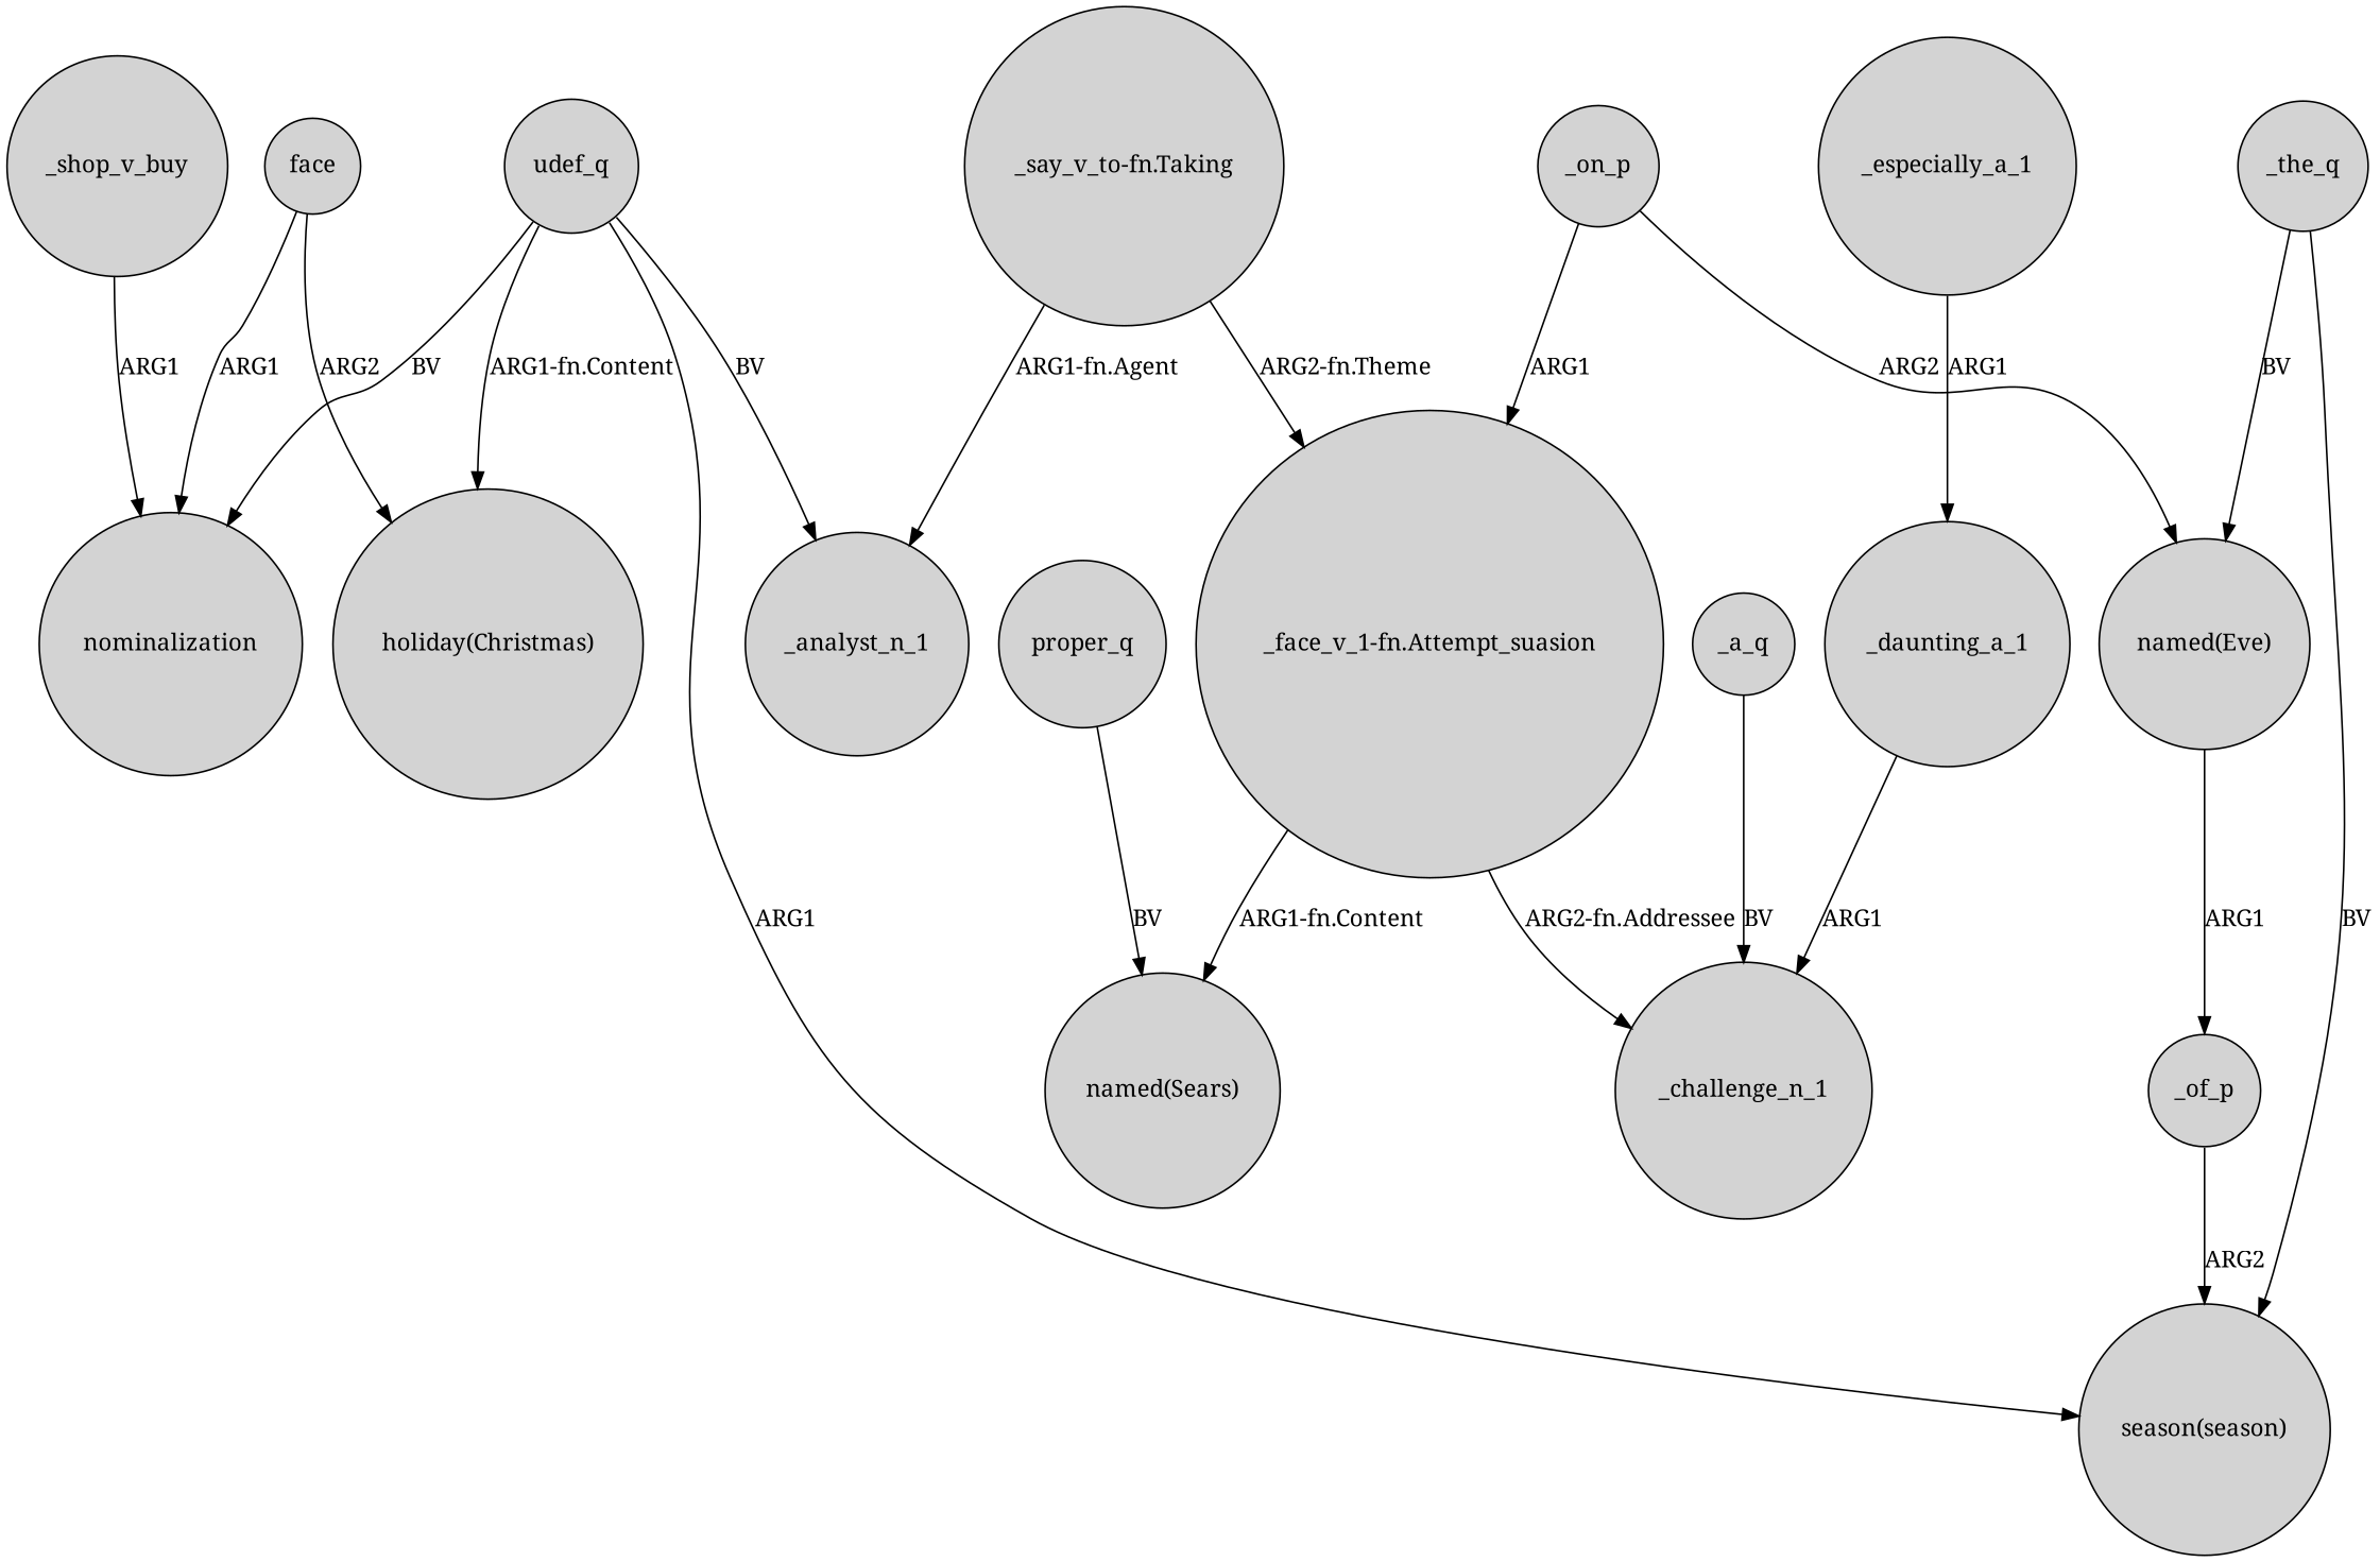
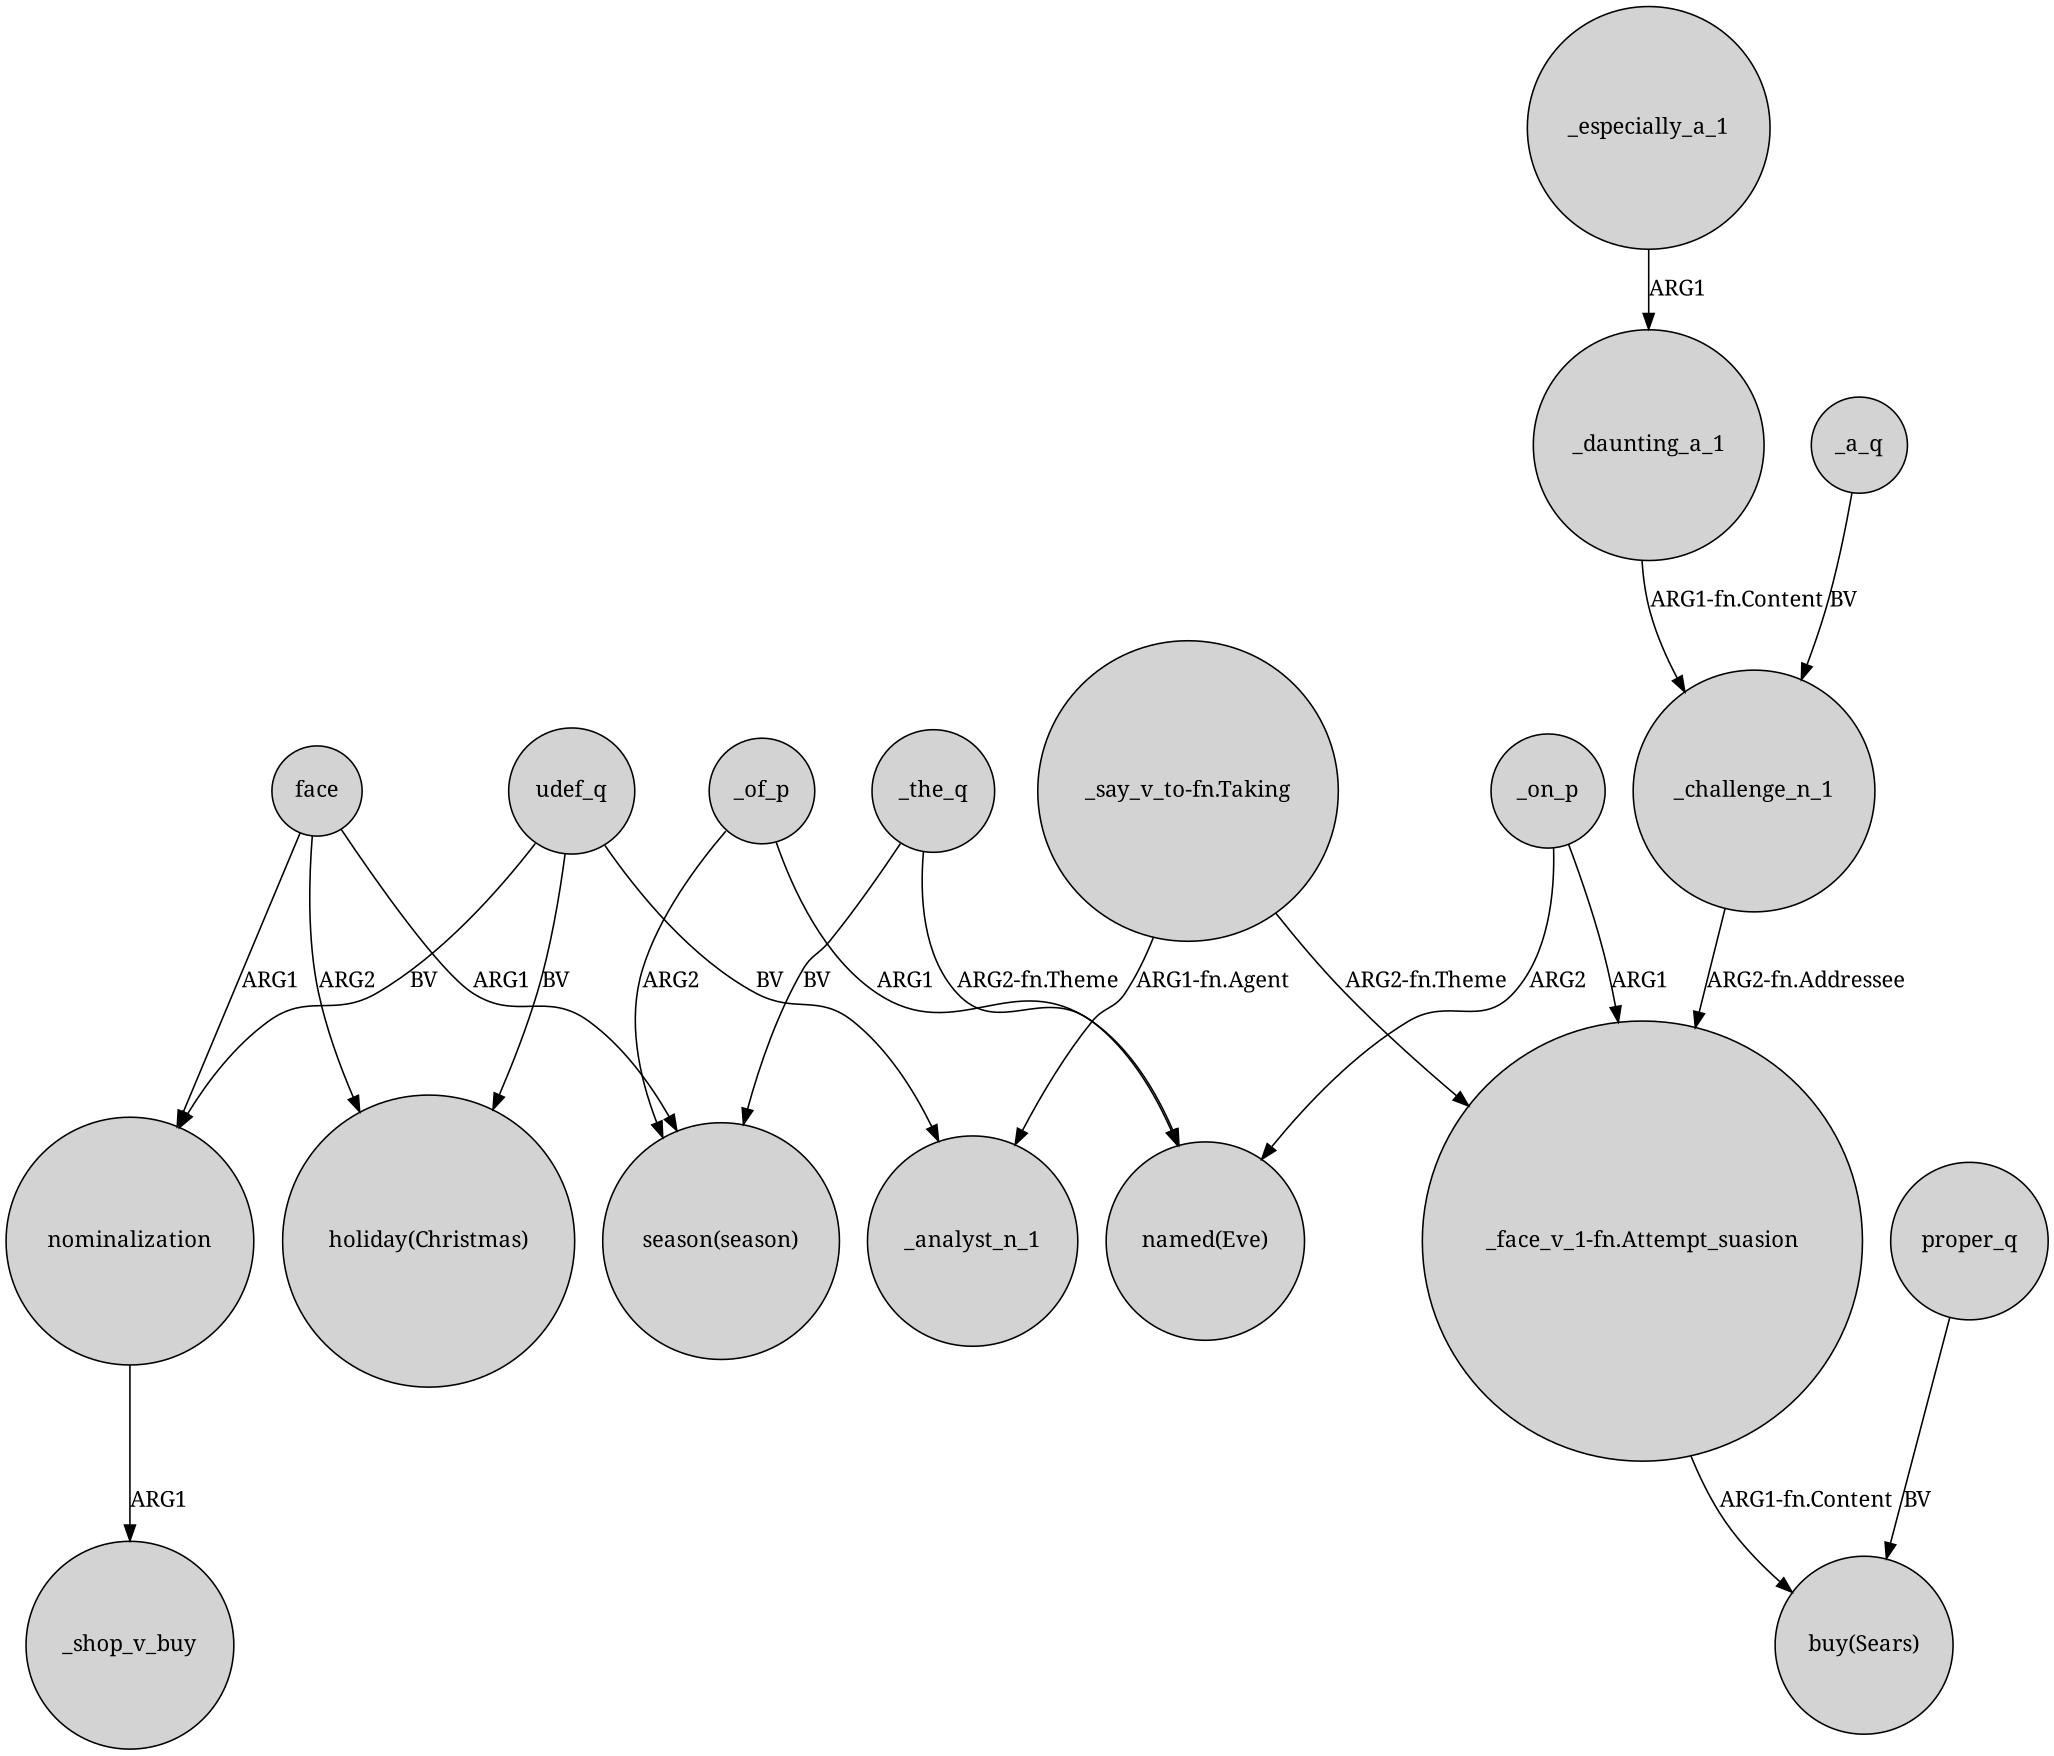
  digraph {
    fontname="Noto Serif"
    node [fontname="Noto Serif" shape=circle style=filled]
    edge [fontname="Noto Serif"]
    udef_q
    "holiday(Christmas)"
    _analyst_n_1
    nominalization
    _shop_v_buy
    "_face_v_1-fn.Attempt_suasion"
    _challenge_n_1
-   "named(Sears)"
+   "named(Sears)" [label="buy(Sears)"]
    _on_p
    "named(Eve)"
    _the_q
    "season(season)"
    _daunting_a_1
    _of_p
    n15 [label=face]
    proper_q
    "_say_v_to-fn.Taking"
    _especially_a_1
    _a_q
-   udef_q -> "holiday(Christmas)" [label="ARG1-fn.Content"]
+   udef_q -> "holiday(Christmas)" [label=BV]
    udef_q -> _analyst_n_1 [label=BV]
    udef_q -> nominalization [label=BV]
-   _shop_v_buy -> nominalization [label=ARG1]
-   "_face_v_1-fn.Attempt_suasion" -> _challenge_n_1 [label="ARG2-fn.Addressee"]
+   nominalization -> _shop_v_buy [label=ARG1]
+   _challenge_n_1 -> "_face_v_1-fn.Attempt_suasion" [label="ARG2-fn.Addressee"]
    "_face_v_1-fn.Attempt_suasion" -> "named(Sears)" [label="ARG1-fn.Content"]
    _on_p -> "_face_v_1-fn.Attempt_suasion" [label=ARG1]
    _on_p -> "named(Eve)" [label=ARG2]
-   _the_q -> "named(Eve)" [label=BV]
+   _the_q -> "named(Eve)" [label="ARG2-fn.Theme"]
    _the_q -> "season(season)" [label=BV]
-   _daunting_a_1 -> _challenge_n_1 [label=ARG1]
-   "named(Eve)" -> _of_p [label=ARG1]
+   _daunting_a_1 -> _challenge_n_1 [label="ARG1-fn.Content"]
+   _of_p -> "named(Eve)" [label=ARG1]
    _of_p -> "season(season)" [label=ARG2]
    n15 -> "holiday(Christmas)" [label=ARG2]
    n15 -> nominalization [label=ARG1]
-   udef_q -> "season(season)" [label=ARG1]
+   n15 -> "season(season)" [label=ARG1]
    proper_q -> "named(Sears)" [label=BV]
    "_say_v_to-fn.Taking" -> _analyst_n_1 [label="ARG1-fn.Agent"]
    "_say_v_to-fn.Taking" -> "_face_v_1-fn.Attempt_suasion" [label="ARG2-fn.Theme"]
    _especially_a_1 -> _daunting_a_1 [label=ARG1]
    _a_q -> _challenge_n_1 [label=BV]
  }
